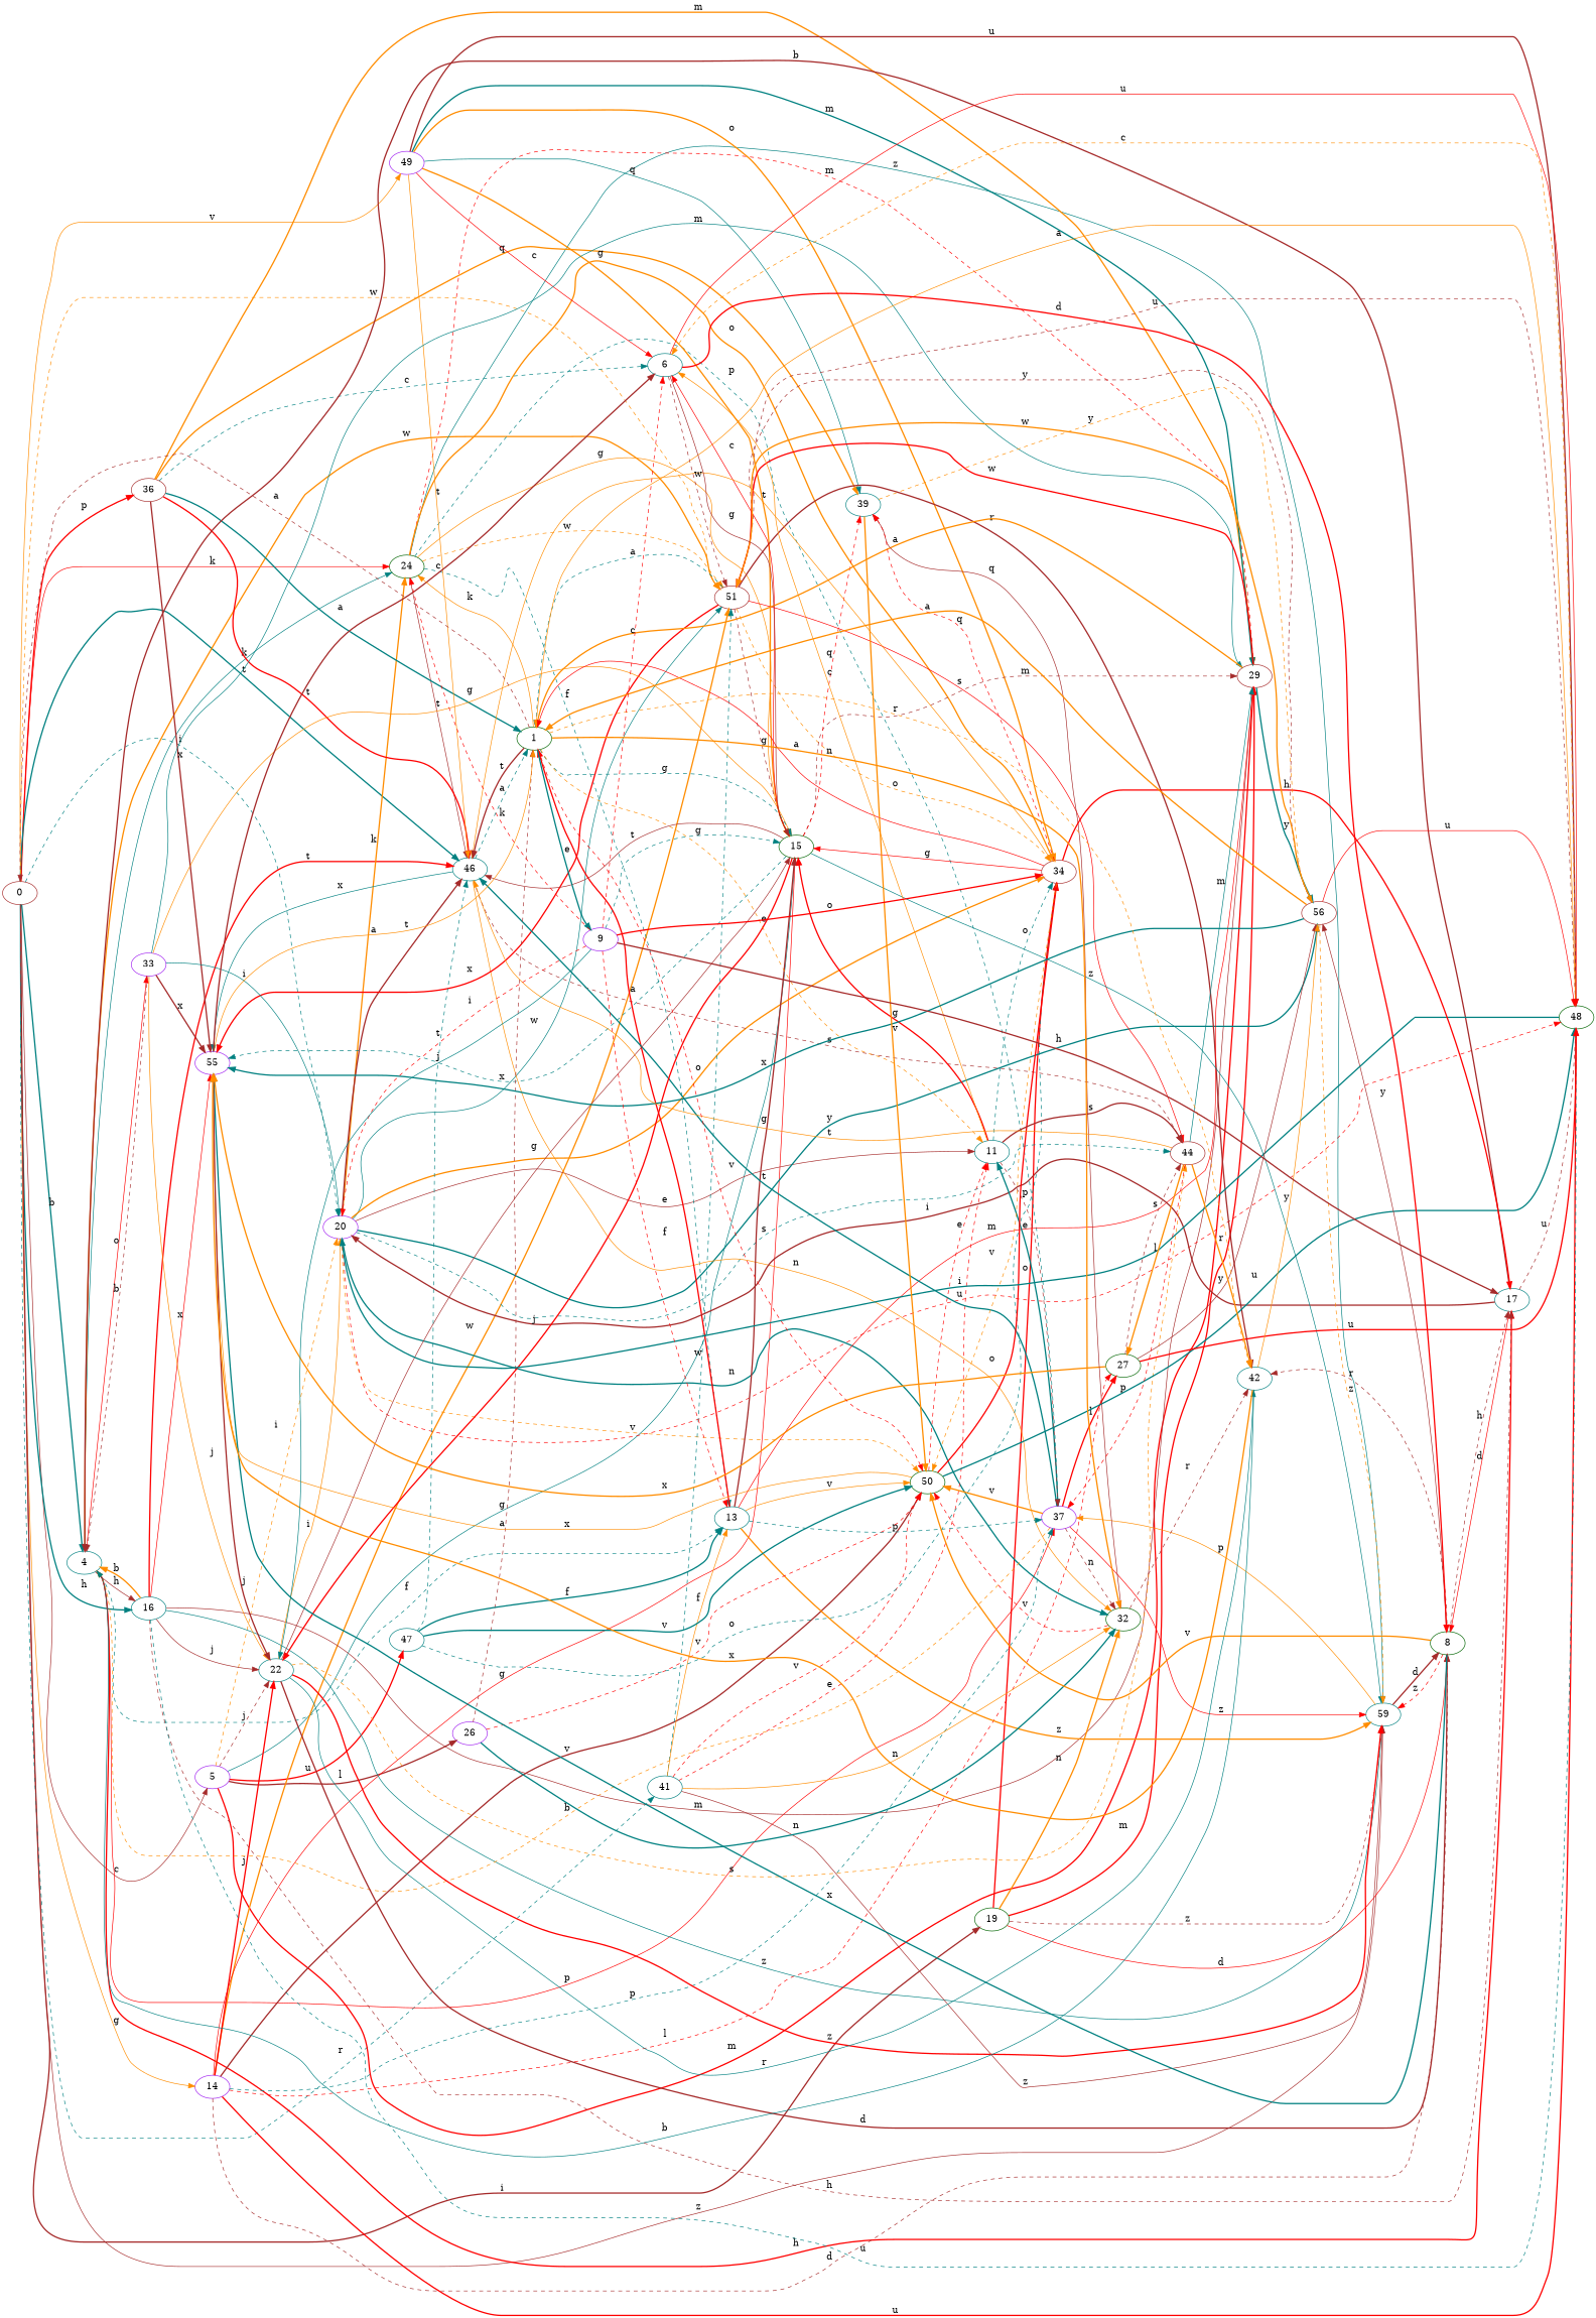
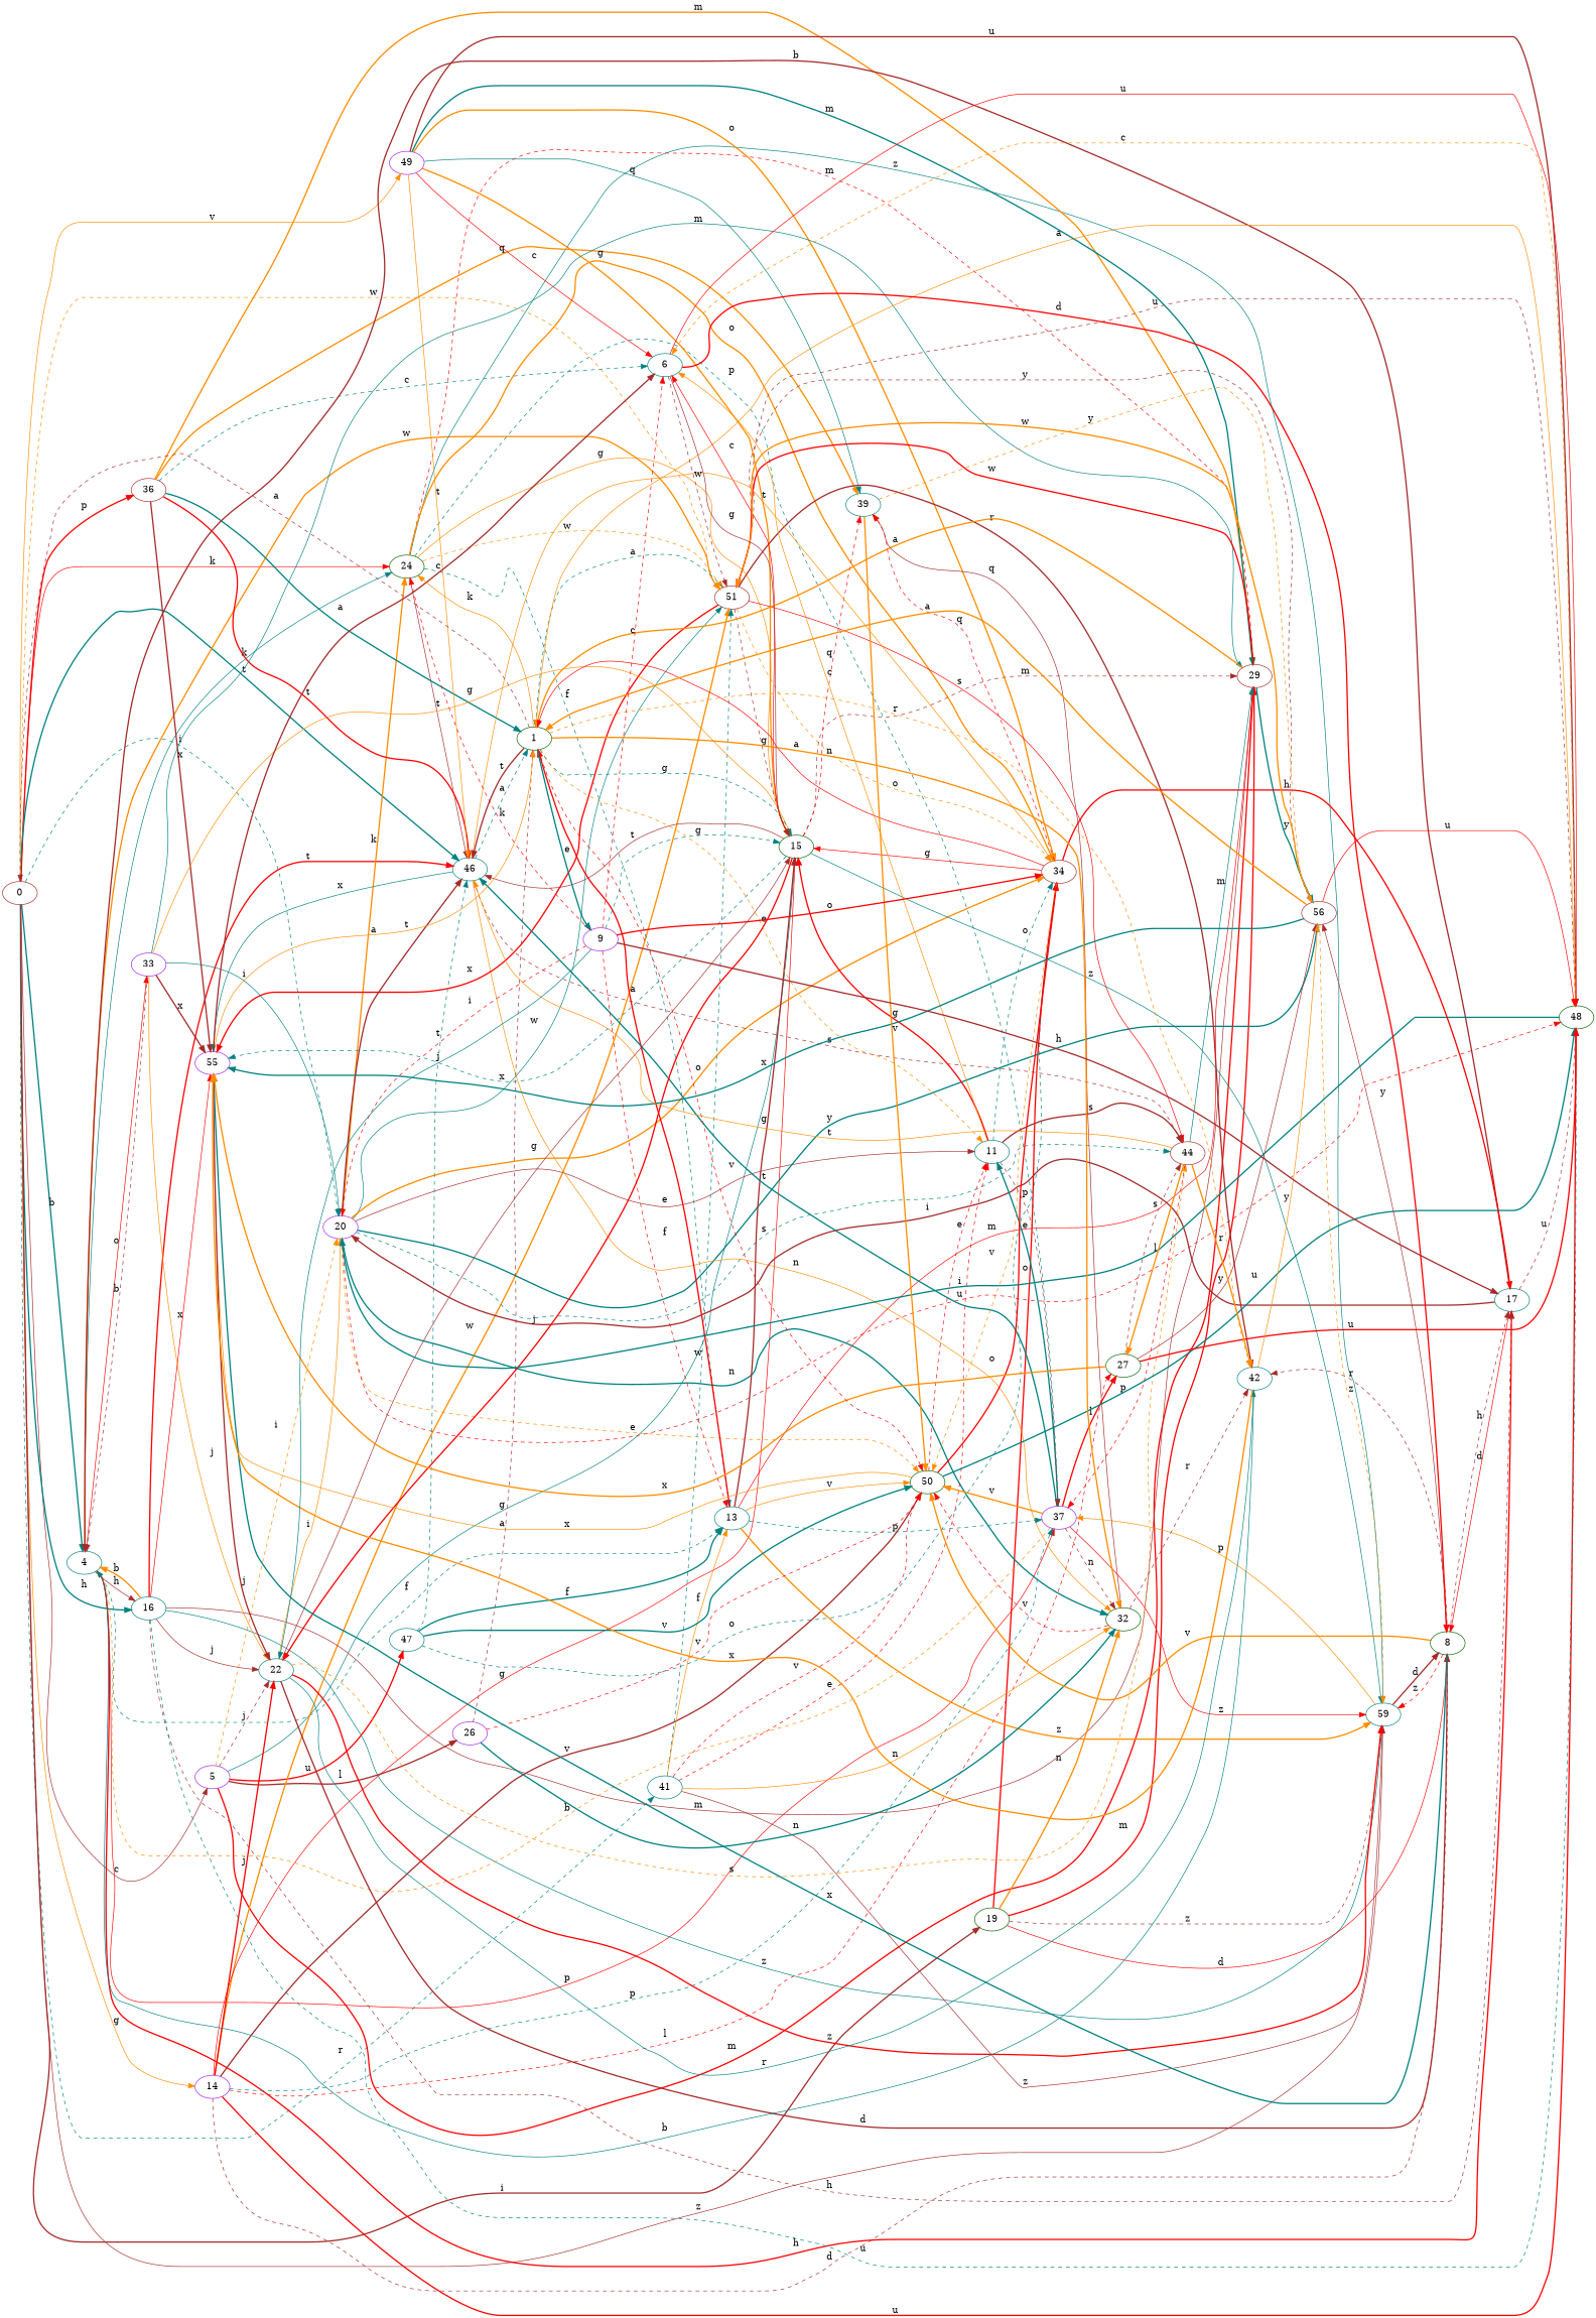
  strict digraph {
    rankdir=LR
    node [color=teal]
    edge [color=darkorange style=bold]
    0 [color=brown]
    4
    5 [color=purple]
    14 [color=purple]
    16
    19 [color=darkgreen]
    20 [color=purple]
    24 [color=darkgreen]
    36 [color=brown]
    41
    46
    49 [color=purple]
    51 [color=brown]
    59
    13
    17
    33 [color=purple]
    37 [color=purple]
    15 [color=darkgreen]
    22
    26 [color=purple]
    29 [color=brown]
    47
    50 [color=darkgreen]
    8 [color=darkgreen]
    48 [color=darkgreen]
    27 [color=darkgreen]
    55 [color=purple]
    32 [color=darkgreen]
    34 [color=brown]
    11
    56 [color=brown]
    44 [color=brown]
    1 [color=darkgreen]
    6
    39
    42
    9 [color=purple]
    0 -> 4 [color=teal label=b]
    0 -> 5 [color=brown label=c style=solid]
    0 -> 14 [label=g style=solid]
    0 -> 16 [color=teal label=h]
    0 -> 19 [color=brown label=i]
    0 -> 20 [color=teal label=i style=dashed]
    0 -> 24 [color=red label=k style=solid]
    0 -> 36 [color=red label=p]
    0 -> 41 [color=teal label=r style=dashed]
    0 -> 46 [color=teal label=t]
    0 -> 49 [label=v style=solid]
    0 -> 51 [label=w style=dashed]
    0 -> 59 [color=brown label=z style=solid]
    4 -> 16 [color=brown label=h style=solid]
    4 -> 24 [color=teal label=k style=solid]
    4 -> 51 [label=w]
    4 -> 13 [color=teal label=f style=dashed]
    4 -> 17 [color=red label=h]
    4 -> 33 [color=red label=o style=solid]
    4 -> 37 [color=red label=p style=solid]
    5 -> 20 [label=i style=dashed]
    5 -> 15 [color=teal label=g style=solid]
    5 -> 22 [color=brown label=j style=dashed]
    5 -> 26 [color=brown label=l]
    5 -> 29 [color=red label=m]
    5 -> 47 [color=red label=u]
    14 -> 51 [label=w]
    14 -> 37 [color=teal label=p style=dashed]
    14 -> 15 [color=red label=g style=solid]
    14 -> 22 [color=red label=j]
    14 -> 50 [color=brown label=v]
    14 -> 8 [color=brown label=d style=dashed]
    14 -> 48 [color=red label=u]
    14 -> 27 [color=red label=l style=dashed]
    16 -> 4 [label=b]
    16 -> 46 [color=red label=t]
    16 -> 59 [color=teal label=z style=solid]
    16 -> 17 [color=brown label=h style=dashed]
    16 -> 22 [color=brown label=j style=solid]
    16 -> 29 [color=brown label=m style=solid]
    16 -> 48 [color=teal label=u style=dashed]
    16 -> 55 [color=red label=x style=solid]
    19 -> 59 [color=brown label=z style=dashed]
    19 -> 29 [color=red label=m]
    19 -> 8 [color=red label=d style=solid]
    19 -> 32 [label=n]
    19 -> 34 [color=red label=o]
    20 -> 24 [label=k]
    20 -> 46 [color=brown label=t]
    20 -> 51 [color=teal label=w style=solid]
-   20 -> 50 [label=v style=dashed]
+   20 -> 50 [label=e style=dashed]
    20 -> 48 [color=red label=u style=dashed]
    20 -> 32 [color=teal label=n]
    20 -> 34 [label=o]
    20 -> 11 [color=brown label=e style=solid]
    20 -> 56 [color=teal label=y]
    20 -> 44 [color=teal label=s style=dashed]
    24 -> 46 [color=brown label=t style=solid]
    24 -> 51 [label=w style=dashed]
    24 -> 59 [color=teal label=z style=solid]
    24 -> 13 [color=teal label=f style=dashed]
    24 -> 37 [color=teal label=p style=dashed]
    24 -> 15 [label=g style=solid]
    24 -> 29 [color=red label=m style=dashed]
    24 -> 34 [label=o]
    36 -> 46 [color=red label=t]
    36 -> 29 [label=m]
    36 -> 55 [color=brown label=x]
    36 -> 1 [color=teal label=a]
    36 -> 6 [color=teal label=c style=dashed]
    36 -> 39 [label=q]
    41 -> 51 [color=teal label=w style=dashed]
    41 -> 59 [color=brown label=z style=solid]
    41 -> 13 [label=f style=solid]
    41 -> 50 [color=red label=v style=dashed]
    41 -> 32 [label=n style=solid]
    41 -> 11 [color=red label=e style=dashed]
    46 -> 55 [color=teal label=x style=solid]
    46 -> 32 [label=n style=solid]
    46 -> 44 [color=brown label=s style=dashed]
    46 -> 1 [color=teal label=a style=dashed]
    49 -> 46 [label=t style=solid]
    49 -> 15 [label=g]
    49 -> 29 [color=teal label=m]
    49 -> 48 [color=brown label=u]
    49 -> 34 [label=o]
    49 -> 6 [color=red label=c style=solid]
    49 -> 39 [color=teal label=q style=solid]
    51 -> 15 [color=brown label=g style=dashed]
    51 -> 48 [color=brown label=u style=dashed]
    51 -> 55 [color=red label=x]
    51 -> 34 [label=o style=dashed]
    51 -> 56 [color=brown label=y style=dashed]
    51 -> 44 [color=red label=s style=solid]
    51 -> 1 [color=teal label=a style=dashed]
    51 -> 42 [color=brown label=r]
    59 -> 37 [label=p style=solid]
    59 -> 8 [color=brown label=d]
    13 -> 59 [label=z]
    13 -> 37 [color=teal label=p style=dashed]
    13 -> 15 [color=brown label=g]
    13 -> 29 [color=red label=m style=solid]
    13 -> 50 [label=v style=solid]
    13 -> 1 [color=red label=a]
    17 -> 4 [color=brown label=b]
    17 -> 20 [color=brown label=i]
    17 -> 8 [color=red label=d style=solid]
    17 -> 48 [color=brown label=u style=dashed]
    33 -> 4 [color=brown label=b style=dashed]
    33 -> 20 [color=teal label=i style=solid]
    33 -> 15 [label=g style=solid]
    33 -> 22 [label=j style=solid]
    33 -> 29 [color=teal label=m style=solid]
    33 -> 55 [color=brown label=x]
    37 -> 4 [label=b style=dashed]
    37 -> 46 [color=teal label=t]
    37 -> 59 [color=red label=z style=solid]
    37 -> 50 [label=v]
    37 -> 27 [color=red label=l]
    37 -> 32 [color=brown label=n style=dashed]
    37 -> 11 [color=teal label=e]
    15 -> 46 [color=brown label=t style=solid]
    15 -> 59 [color=teal label=z style=solid]
    15 -> 22 [color=red label=j]
    15 -> 29 [color=brown label=m style=dashed]
    15 -> 55 [color=teal label=x style=dashed]
    15 -> 6 [color=red label=c style=solid]
    15 -> 39 [color=red label=q style=dashed]
    22 -> 20 [label=i style=solid]
    22 -> 59 [color=red label=z]
    22 -> 15 [color=brown label=g style=solid]
    22 -> 8 [color=brown label=d]
    22 -> 44 [label=s style=dashed]
    22 -> 42 [color=teal label=r style=solid]
    26 -> 50 [color=red label=v style=dashed]
    26 -> 32 [color=teal label=n]
    26 -> 1 [color=brown label=a style=dashed]
    29 -> 51 [color=red label=w]
    29 -> 56 [color=teal label=y]
    29 -> 1 [label=a]
    47 -> 46 [color=teal label=t style=dashed]
    47 -> 13 [color=teal label=f]
    47 -> 50 [color=teal label=v]
    47 -> 34 [color=teal label=o style=dashed]
    50 -> 48 [color=teal label=u]
    50 -> 55 [label=x style=solid]
    50 -> 34 [color=red label=o]
    50 -> 11 [color=red label=e style=dashed]
    8 -> 59 [color=red label=z style=dashed]
    8 -> 17 [color=brown label=h style=dashed]
    8 -> 50 [label=v]
    8 -> 55 [color=teal label=x]
    8 -> 56 [color=brown label=y style=solid]
    8 -> 42 [color=brown label=r style=dashed]
    48 -> 20 [color=teal label=i]
    48 -> 1 [label=a style=solid]
    48 -> 6 [label=c style=dashed]
    27 -> 48 [color=red label=u]
    27 -> 55 [label=x]
    27 -> 56 [color=brown label=y style=solid]
    27 -> 44 [color=brown label=s style=dashed]
    55 -> 22 [color=brown label=j]
    55 -> 1 [label=a style=solid]
    55 -> 6 [color=brown label=c]
    32 -> 50 [color=red label=v style=dashed]
    32 -> 39 [color=brown label=q style=solid]
    32 -> 42 [color=brown label=r style=dashed]
    34 -> 46 [label=t style=solid]
    34 -> 17 [color=red label=h]
    34 -> 15 [color=red label=g style=solid]
    34 -> 50 [label=v style=dashed]
    34 -> 1 [color=red label=a style=solid]
    34 -> 39 [color=red label=q style=dashed]
    11 -> 37 [color=brown label=p style=dashed]
    11 -> 15 [color=red label=g]
    11 -> 34 [color=teal label=o style=dashed]
    11 -> 44 [color=brown label=s]
    11 -> 6 [label=c style=solid]
    56 -> 51 [label=w]
    56 -> 59 [label=z style=dashed]
    56 -> 48 [color=red label=u style=solid]
    56 -> 55 [color=teal label=x]
    56 -> 1 [label=a]
    44 -> 46 [label=t style=solid]
    44 -> 37 [color=red label=p style=dashed]
    44 -> 29 [color=teal label=m style=solid]
    44 -> 27 [label=l]
    44 -> 42 [label=r]
    1 -> 0 [color=brown label=a style=dashed]
    1 -> 24 [label=k style=solid]
    1 -> 46 [color=brown label=t]
    1 -> 15 [color=teal label=g style=dashed]
    1 -> 50 [color=red label=v style=dashed]
    1 -> 32 [label=n]
    1 -> 11 [label=e style=dashed]
    1 -> 42 [label=r style=dashed]
    1 -> 9 [color=teal label=e]
    6 -> 51 [color=brown label=w style=dashed]
    6 -> 15 [color=brown label=g style=solid]
    6 -> 8 [color=red label=d]
    6 -> 48 [color=red label=u style=solid]
    39 -> 50 [label=v]
    39 -> 56 [label=y style=dashed]
    42 -> 4 [color=teal label=b style=solid]
    42 -> 55 [label=x]
    42 -> 56 [label=y style=solid]
    9 -> 20 [color=red label=i style=dashed]
    9 -> 24 [color=red label=k style=dashed]
    9 -> 13 [color=red label=f style=dashed]
    9 -> 17 [color=brown label=h]
    9 -> 15 [color=teal label=g style=dashed]
    9 -> 22 [color=teal label=j style=solid]
    9 -> 34 [color=red label=o]
    9 -> 6 [color=red label=c style=dashed]
  }
